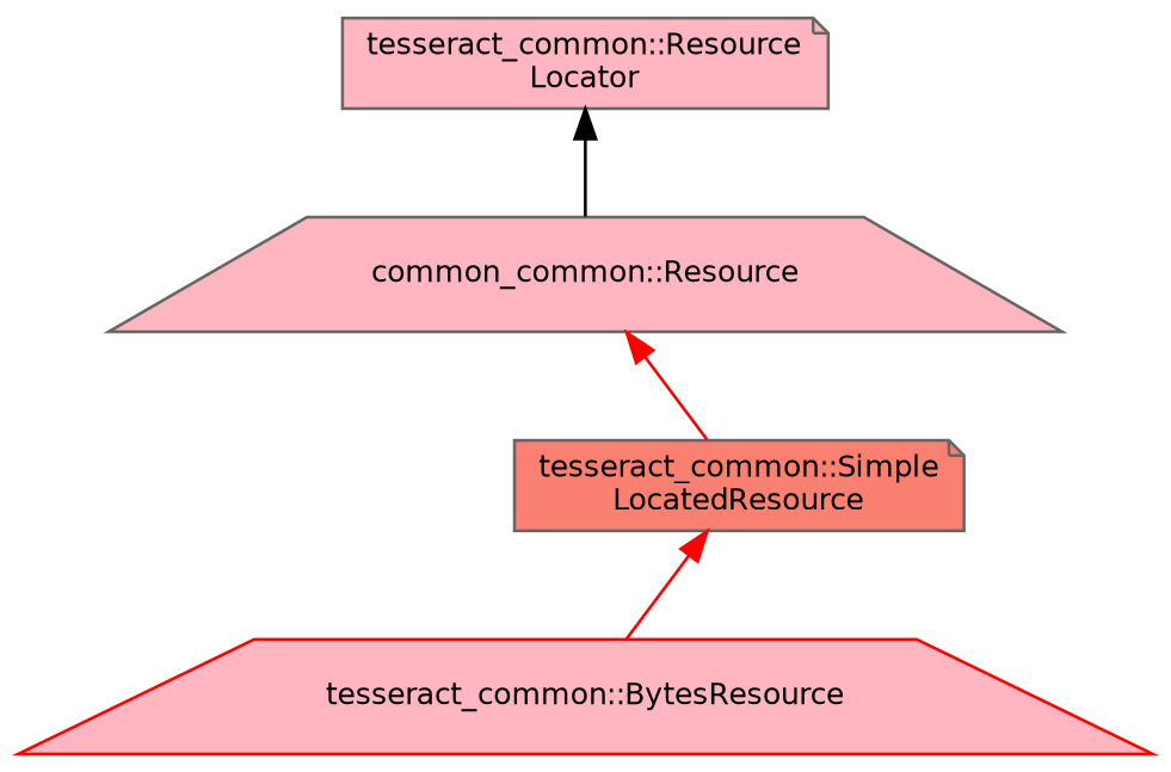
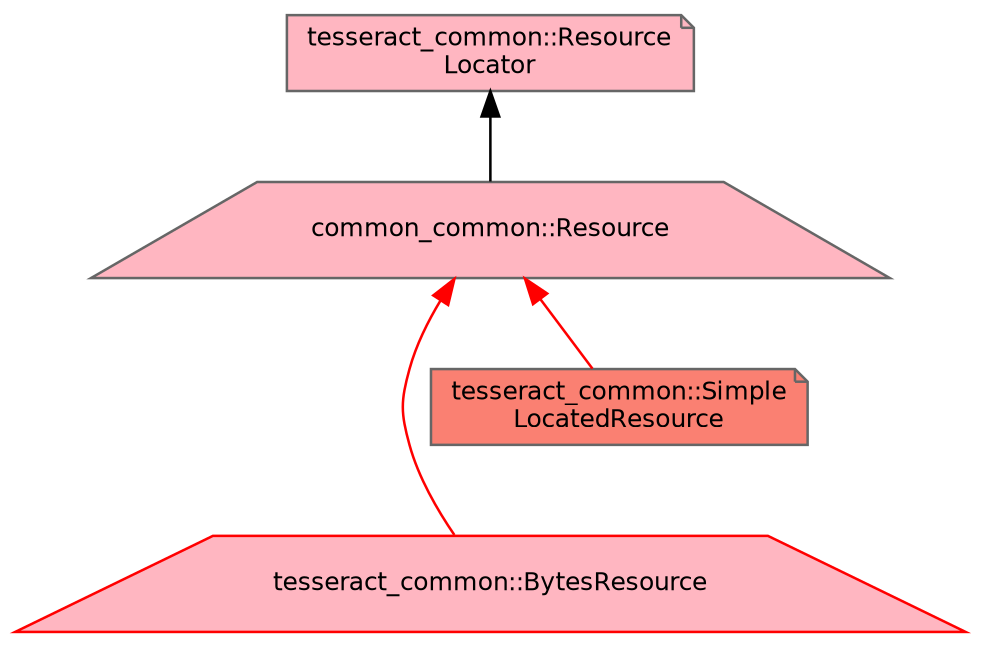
  digraph {
    node [color=gray40 fillcolor=lightpink fontname=Helvetica fontsize=10 shape=trapezium style=filled]
    edge [color=red dir=back fontname=Helvetica fontsize=10 labelfontname=Helvetica labelfontsize=10 style=solid]
    n1 [fontcolor=black height=0.2 label="common_common::Resource" width=0.4]
    n2 [color=red height=0.2 label="tesseract_common::BytesResource" width=0.4]
    n3 [fillcolor=salmon height=0.2 label="tesseract_common::Simple\lLocatedResource" shape=note width=0.4]
    n4 [height=0.2 label="tesseract_common::Resource\lLocator" shape=note width=0.4]
-   n3 -> n2
+   n1 -> n2
    n1 -> n3
    n4 -> n1 [color=black]
  }
